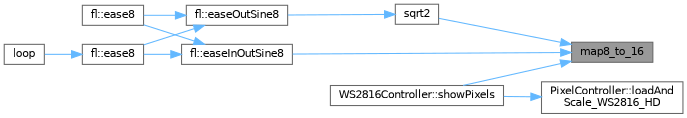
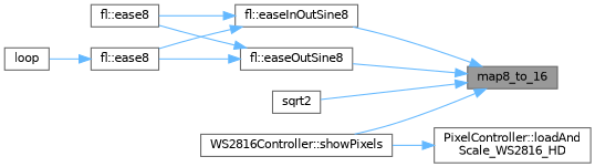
  digraph {
    rankdir=RL
    node [color=grey40 fillcolor=white fontname=Helvetica fontsize=10 shape=box style=filled]
    edge [color=steelblue1 dir=back fontname=Helvetica fontsize=10 labelfontname=Helvetica labelfontsize=10 style=solid]
    n1 [color=gray40 fillcolor=grey60 fontcolor=black height=0.2 label=map8_to_16 width=0.4]
    n2 [height=0.2 label="fl::easeInOutSine8" width=0.4]
    n3 [height=0.2 label="fl::easeOutSine8" width=0.4]
    n4 [height=0.2 label=sqrt2 width=0.4]
    n5 [height=0.2 label="WS2816Controller::showPixels" width=0.4]
    n6 [height=0.2 label="fl::ease8" width=0.4]
    n7 [height=0.2 label="fl::ease8" width=0.4]
    n8 [height=0.2 label="PixelController::loadAnd\lScale_WS2816_HD" width=0.4]
    n9 [height=0.2 label=loop width=0.4]
    n1 -> n2
-   n4 -> n3
+   n1 -> n3
    n1 -> n4
    n1 -> n5
    n2 -> n6
    n2 -> n7
    n3 -> n6
    n3 -> n7
    n7 -> n9
    n8 -> n5
  }
